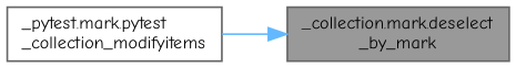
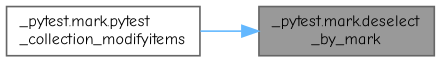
  digraph {
    rankdir=RL
    fontname="Comic Neue"
    node [fontname="Comic Neue" fontsize=10 shape=box style=filled]
-   n1 [color=gray40 fillcolor=grey60 fontcolor=black height=0.2 label="_collection.mark.deselect\l_by_mark" width=0.4]
+   n1 [color=gray40 fillcolor=grey60 fontcolor=black height=0.2 label="_pytest.mark.deselect\l_by_mark" width=0.4]
    n2 [color=grey40 fillcolor=white height=0.2 label="_pytest.mark.pytest\l_collection_modifyitems" width=0.4]
    n1 -> n2 [color=steelblue1 dir=back fontname="Comic Neue" fontsize=10 labelfontname=Helvetica labelfontsize=10 style=solid]
  }
